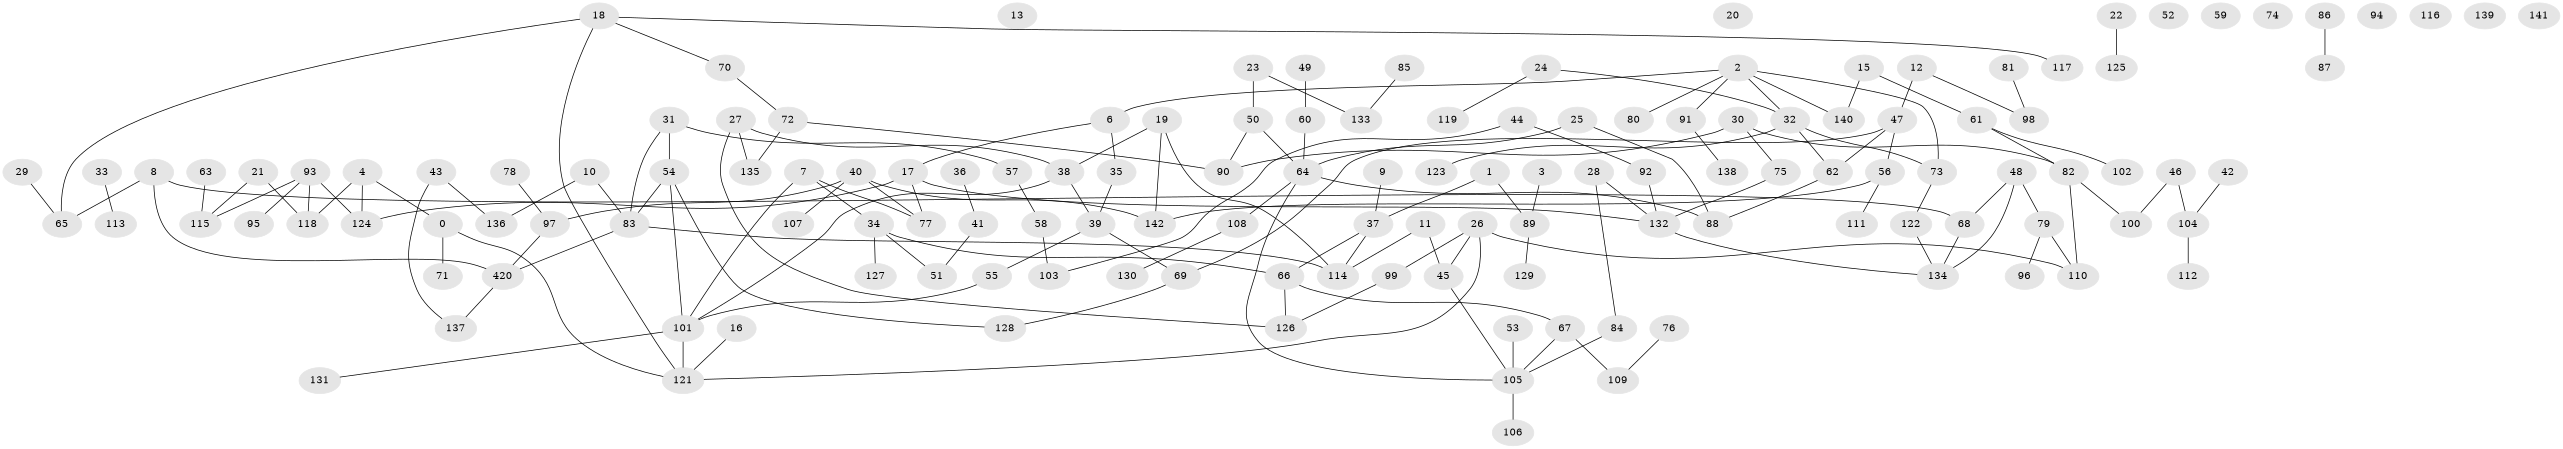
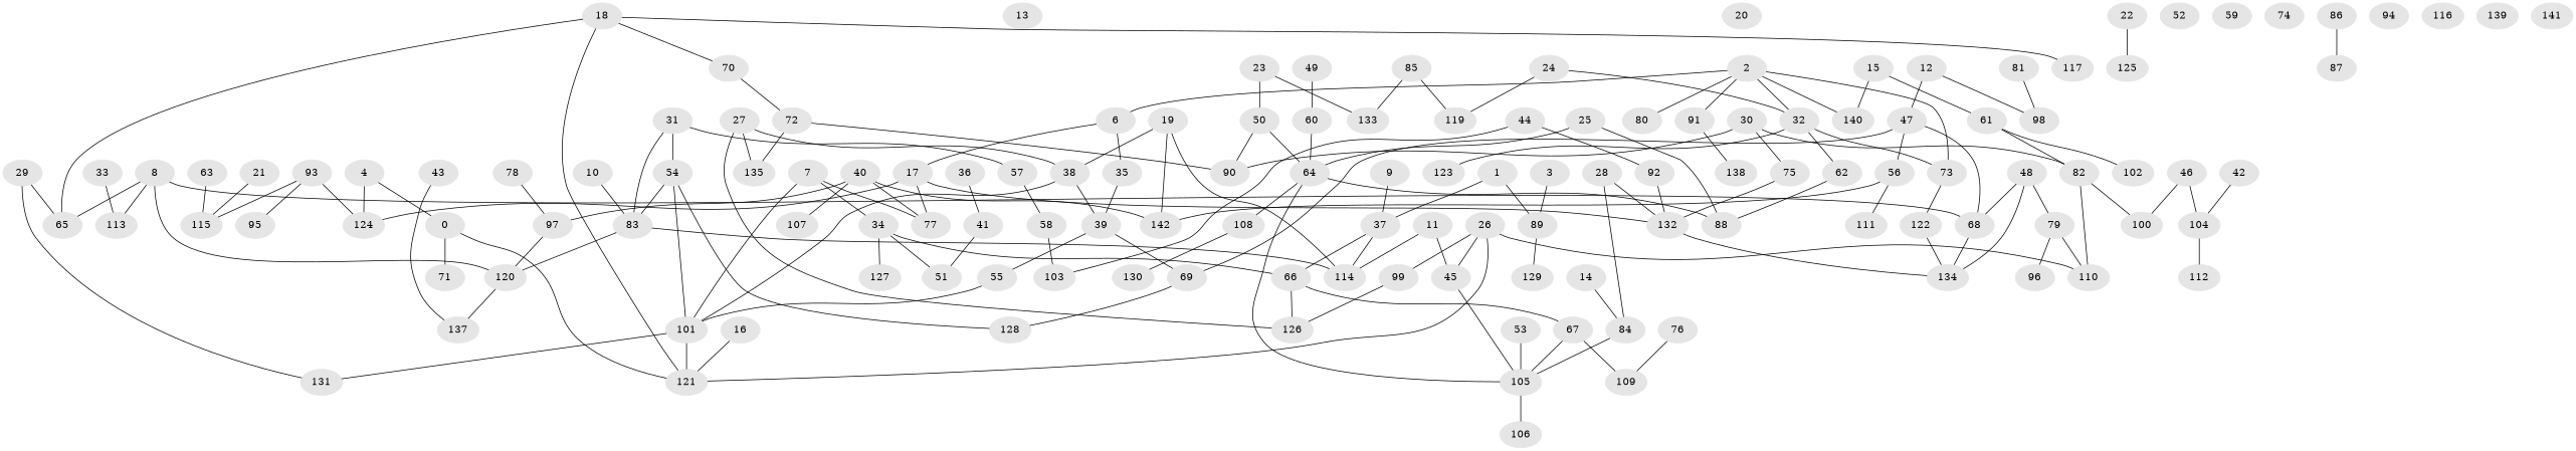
  graph {
    node [color=gray90 style=filled]
    1
    37
    89
    114
    66
    129
    2
    6
    32
    73
    80
    91
    140
    17
    35
    62
    123
    122
    138
    3
    n21 [label=0]
    4
-   118
    124
    71
    121
    77
    132
    39
    7
    34
    101
    51
    127
    131
    8
    65
    68
    113
-   120 [label=420]
+   120
    134
    137
    9
    10
    83
-   136
    11
    45
    105
    12
    47
    98
    69
    56
    13
+   14
    84
    15
    61
    82
    102
    16
    18
    70
    117
    72
    19
    38
    142
    20
    21
    115
    22
    125
    23
    50
    133
    64
    90
    24
    119
    25
    88
    108
    26
    99
    110
    126
    27
    135
    28
    29
    30
    75
    100
    31
    54
    57
    128
    58
    33
    67
    55
    36
    41
    40
    97
    107
    42
    104
    112
    43
    44
    92
    103
    106
    46
    111
    48
    79
    96
    49
    60
    52
    53
    59
    63
    130
    109
    74
    76
    78
    81
    85
    86
    87
    93
    95
    94
    116
    139
    141
    1 -- 37
    1 -- 89
    37 -- 114
    37 -- 66
    89 -- 129
    66 -- 126
    66 -- 67
    2 -- 6
    2 -- 32
    2 -- 73
    2 -- 80
    2 -- 91
    2 -- 140
    6 -- 17
    6 -- 35
    32 -- 73
    32 -- 62
    32 -- 123
    73 -- 122
    91 -- 138
    17 -- 124
    17 -- 77
    17 -- 132
    35 -- 39
    62 -- 88
    122 -- 134
    3 -- 89
    n21 -- 71
    n21 -- 121
    4 -- n21
-   4 -- 118
    4 -- 124
    132 -- 134
    39 -- 69
    39 -- 55
    7 -- 77
    7 -- 34
    7 -- 101
    34 -- 66
    34 -- 51
    34 -- 127
    101 -- 121
    101 -- 131
    8 -- 65
    8 -- 68
+   8 -- 113
    8 -- 120
    68 -- 134
    120 -- 137
    9 -- 37
    10 -- 83
-   10 -- 136
    83 -- 114
    83 -- 120
    11 -- 114
    11 -- 45
    45 -- 105
    105 -- 106
    12 -- 47
    12 -- 98
-   47 -- 62
+   47 -- 68
    47 -- 69
    47 -- 56
    69 -- 128
    56 -- 142
    56 -- 111
+   14 -- 84
    84 -- 105
    15 -- 140
    15 -- 61
    61 -- 82
    61 -- 102
    82 -- 110
    82 -- 100
    16 -- 121
    18 -- 121
    18 -- 65
    18 -- 70
    18 -- 117
    70 -- 72
    72 -- 90
    72 -- 135
    19 -- 114
    19 -- 38
    19 -- 142
    38 -- 39
    38 -- 101
-   21 -- 118
    21 -- 115
    22 -- 125
    23 -- 50
    23 -- 133
    50 -- 64
    50 -- 90
    64 -- 105
    64 -- 88
    64 -- 108
    24 -- 32
    24 -- 119
    25 -- 64
    25 -- 88
    108 -- 130
    26 -- 121
    26 -- 45
    26 -- 99
    26 -- 110
    99 -- 126
    27 -- 38
    27 -- 126
    27 -- 135
    28 -- 132
    28 -- 84
+   29 -- 131
    29 -- 65
    30 -- 82
    30 -- 90
    30 -- 75
    75 -- 132
    31 -- 83
    31 -- 54
    31 -- 57
    54 -- 101
    54 -- 83
    54 -- 128
    57 -- 58
    58 -- 103
    33 -- 113
    67 -- 105
    67 -- 109
    55 -- 101
    36 -- 41
    41 -- 51
    40 -- 77
    40 -- 142
    40 -- 97
    40 -- 107
    97 -- 120
    42 -- 104
    104 -- 112
    43 -- 137
-   43 -- 136
    44 -- 92
    44 -- 103
    92 -- 132
    46 -- 100
    46 -- 104
    48 -- 68
    48 -- 134
    48 -- 79
    79 -- 110
    79 -- 96
    49 -- 60
    60 -- 64
    53 -- 105
    63 -- 115
    76 -- 109
    78 -- 97
    81 -- 98
    85 -- 133
+   85 -- 119
    86 -- 87
-   93 -- 118
    93 -- 124
    93 -- 115
    93 -- 95
  }
